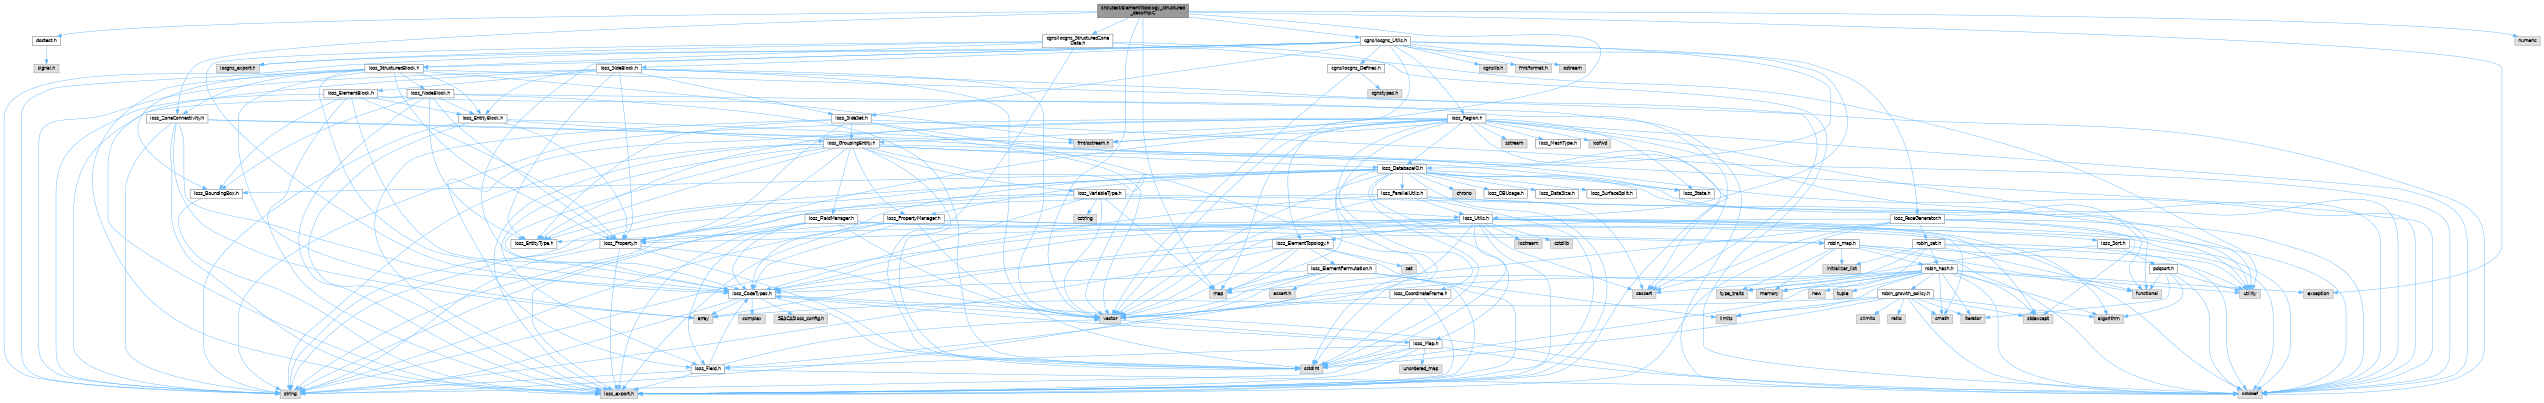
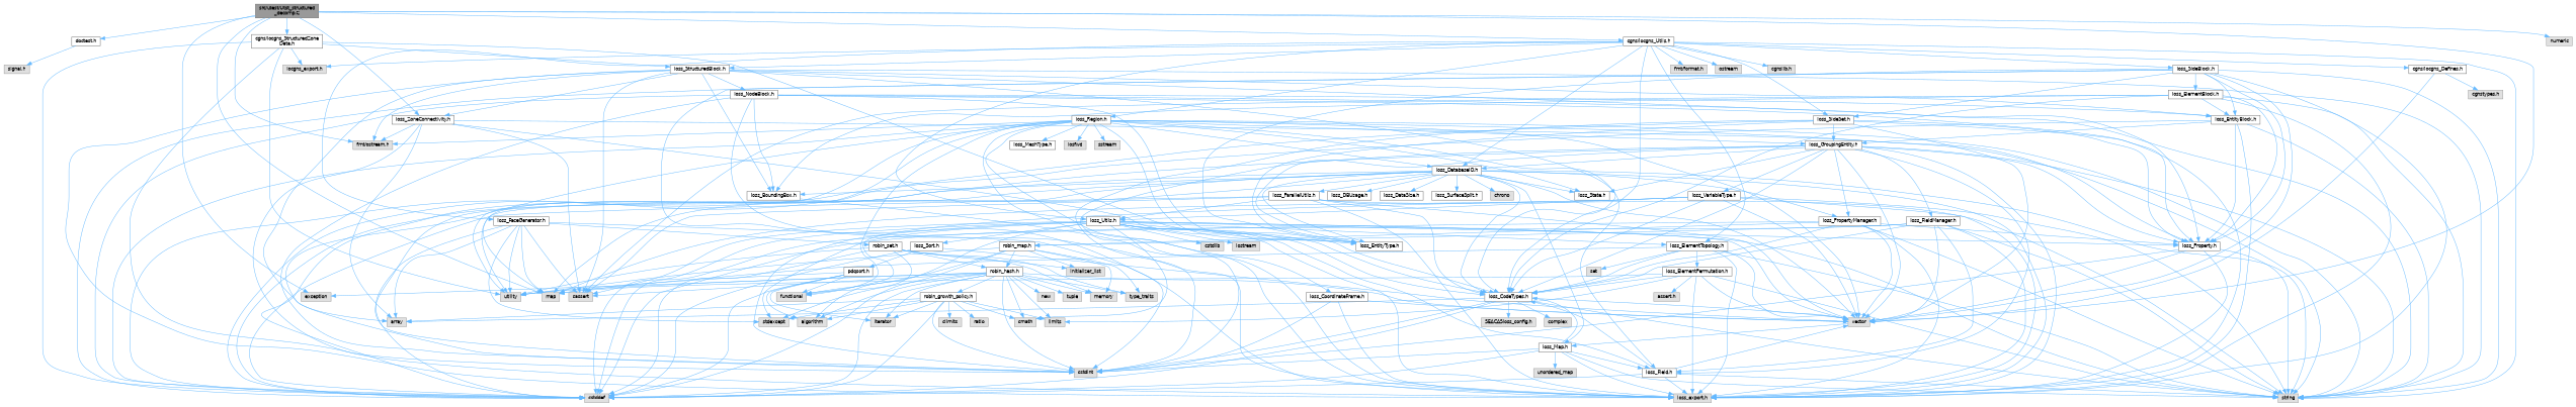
  digraph {
    node [color=grey60 fillcolor="#E0E0E0" fontname=Helvetica fontsize=10 shape=box style=filled]
    edge [color=steelblue1 fontname=Helvetica fontsize=10 labelfontname=Helvetica labelfontsize=10 style=solid]
-   n1 [color=gray40 fillcolor=grey60 fontcolor=black height=0.2 label="src/utest/ElementTopology_structured\l_decomp.C" width=0.4]
+   n1 [color=gray40 fillcolor=grey60 fontcolor=black height=0.2 label="src/utest/Utst_structured\l_decomp.C" width=0.4]
    n2 [color=grey40 fillcolor=white height=0.2 label="doctest.h" width=0.4]
    n3 [color=grey40 fillcolor=white height=0.2 label="Ioss_ZoneConnectivity.h" width=0.4]
    n4 [height=0.2 label=vector width=0.4]
    n5 [height=0.2 label="fmt/ostream.h" width=0.4]
    n6 [color=grey40 fillcolor=white height=0.2 label="cgns/Iocgns_StructuredZone\lData.h" width=0.4]
    n7 [height=0.2 label=map width=0.4]
    n8 [height=0.2 label=exception width=0.4]
    n9 [color=grey40 fillcolor=white height=0.2 label="cgns/Iocgns_Utils.h" width=0.4]
    n10 [height=0.2 label=numeric width=0.4]
    n11 [height=0.2 label="signal.h" width=0.4]
    n12 [height=0.2 label="ioss_export.h" width=0.4]
    n13 [color=grey40 fillcolor=white height=0.2 label="Ioss_CodeTypes.h" width=0.4]
    n14 [height=0.2 label=array width=0.4]
    n15 [height=0.2 label=string width=0.4]
    n16 [height=0.2 label=cassert width=0.4]
    n17 [color=grey40 fillcolor=white height=0.2 label="Ioss_Map.h" width=0.4]
    n18 [height=0.2 label=cstddef width=0.4]
    n19 [height=0.2 label=cstdint width=0.4]
    n20 [height=0.2 label="iocgns_export.h" width=0.4]
    n21 [color=grey40 fillcolor=white height=0.2 label="Ioss_StructuredBlock.h" width=0.4]
    n22 [height=0.2 label=utility width=0.4]
    n23 [color=grey40 fillcolor=white height=0.2 label="Ioss_DatabaseIO.h" width=0.4]
    n24 [color=grey40 fillcolor=white height=0.2 label="Ioss_Utils.h" width=0.4]
    n25 [color=grey40 fillcolor=white height=0.2 label="Ioss_ElementTopology.h" width=0.4]
    n26 [color=grey40 fillcolor=white height=0.2 label="Ioss_FaceGenerator.h" width=0.4]
    n27 [color=grey40 fillcolor=white height=0.2 label="Ioss_Region.h" width=0.4]
    n28 [color=grey40 fillcolor=white height=0.2 label="Ioss_SideBlock.h" width=0.4]
    n29 [color=grey40 fillcolor=white height=0.2 label="Ioss_SideSet.h" width=0.4]
    n30 [color=grey40 fillcolor=white height=0.2 label="cgns/Iocgns_Defines.h" width=0.4]
    n31 [height=0.2 label="cgnslib.h" width=0.4]
    n32 [height=0.2 label="fmt/format.h" width=0.4]
    n33 [height=0.2 label=ostream width=0.4]
    n34 [height=0.2 label="SEACASIoss_config.h" width=0.4]
    n35 [height=0.2 label=complex width=0.4]
    n36 [color=grey40 fillcolor=white height=0.2 label="Ioss_BoundingBox.h" width=0.4]
    n37 [color=grey40 fillcolor=white height=0.2 label="Ioss_EntityBlock.h" width=0.4]
    n38 [color=grey40 fillcolor=white height=0.2 label="Ioss_Property.h" width=0.4]
    n39 [color=grey40 fillcolor=white height=0.2 label="Ioss_NodeBlock.h" width=0.4]
    n40 [color=grey40 fillcolor=white height=0.2 label="Ioss_GroupingEntity.h" width=0.4]
    n41 [color=grey40 fillcolor=white height=0.2 label="Ioss_EntityType.h" width=0.4]
    n42 [color=grey40 fillcolor=white height=0.2 label="Ioss_Field.h" width=0.4]
    n43 [color=grey40 fillcolor=white height=0.2 label="Ioss_PropertyManager.h" width=0.4]
    n44 [color=grey40 fillcolor=white height=0.2 label="Ioss_State.h" width=0.4]
    n45 [color=grey40 fillcolor=white height=0.2 label="Ioss_FieldManager.h" width=0.4]
    n46 [color=grey40 fillcolor=white height=0.2 label="Ioss_VariableType.h" width=0.4]
    n47 [color=grey40 fillcolor=white height=0.2 label="Ioss_DBUsage.h" width=0.4]
    n48 [color=grey40 fillcolor=white height=0.2 label="Ioss_DataSize.h" width=0.4]
    n49 [color=grey40 fillcolor=white height=0.2 label="Ioss_ParallelUtils.h" width=0.4]
    n50 [color=grey40 fillcolor=white height=0.2 label="Ioss_SurfaceSplit.h" width=0.4]
    n51 [height=0.2 label=chrono width=0.4]
    n52 [color=grey40 fillcolor=white height=0.2 label="robin_map.h" width=0.4]
    n53 [height=0.2 label=functional width=0.4]
-   n54 [height=0.2 label=cstring width=0.4]
    n55 [height=0.2 label=unordered_map width=0.4]
    n56 [color=grey40 fillcolor=white height=0.2 label="Ioss_Sort.h" width=0.4]
    n57 [height=0.2 label=algorithm width=0.4]
    n58 [height=0.2 label=cmath width=0.4]
    n59 [height=0.2 label=cstdlib width=0.4]
    n60 [height=0.2 label=iostream width=0.4]
    n61 [height=0.2 label=stdexcept width=0.4]
    n62 [color=grey40 fillcolor=white height=0.2 label="Ioss_ElementPermutation.h" width=0.4]
    n63 [height=0.2 label=set width=0.4]
    n64 [color=grey40 fillcolor=white height=0.2 label="pdqsort.h" width=0.4]
    n65 [height=0.2 label="assert.h" width=0.4]
    n66 [height=0.2 label=limits width=0.4]
    n67 [height=0.2 label=iterator width=0.4]
    n68 [height=0.2 label=initializer_list width=0.4]
    n69 [height=0.2 label=memory width=0.4]
    n70 [height=0.2 label=type_traits width=0.4]
    n71 [color=grey40 fillcolor=white height=0.2 label="robin_hash.h" width=0.4]
    n72 [height=0.2 label=new width=0.4]
    n73 [height=0.2 label=tuple width=0.4]
    n74 [color=grey40 fillcolor=white height=0.2 label="robin_growth_policy.h" width=0.4]
    n75 [height=0.2 label=climits width=0.4]
    n76 [height=0.2 label=ratio width=0.4]
    n77 [color=grey40 fillcolor=white height=0.2 label="robin_set.h" width=0.4]
    n78 [color=grey40 fillcolor=white height=0.2 label="Ioss_CoordinateFrame.h" width=0.4]
    n79 [color=grey40 fillcolor=white height=0.2 label="Ioss_MeshType.h" width=0.4]
    n80 [height=0.2 label=iosfwd width=0.4]
    n81 [height=0.2 label=sstream width=0.4]
    n82 [color=grey40 fillcolor=white height=0.2 label="Ioss_ElementBlock.h" width=0.4]
    n83 [height=0.2 label="cgnstypes.h" width=0.4]
    n1 -> n2
    n1 -> n3
    n1 -> n4
    n1 -> n5
    n1 -> n6
    n1 -> n7
    n1 -> n8
    n1 -> n9
    n1 -> n10
    n2 -> n11
    n3 -> n5
    n3 -> n12
    n3 -> n13
    n3 -> n14
    n3 -> n15
    n3 -> n16
    n4 -> n17
    n6 -> n13
    n6 -> n18
    n6 -> n19
    n6 -> n20
    n6 -> n21
    n6 -> n22
    n9 -> n13
    n9 -> n15
    n9 -> n20
    n9 -> n21
    n9 -> n23
    n9 -> n24
    n9 -> n25
    n9 -> n26
    n9 -> n27
    n9 -> n28
    n9 -> n29
    n9 -> n30
    n9 -> n31
    n9 -> n32
    n9 -> n33
    n13 -> n4
    n13 -> n14
    n13 -> n15
    n13 -> n18
    n13 -> n19
    n13 -> n34
    n13 -> n35
    n17 -> n12
    n17 -> n13
    n17 -> n15
    n17 -> n18
    n17 -> n19
    n17 -> n42
    n17 -> n55
    n21 -> n3
    n21 -> n5
    n21 -> n12
    n21 -> n13
    n21 -> n14
    n21 -> n15
    n21 -> n16
    n21 -> n36
    n21 -> n37
    n21 -> n38
    n21 -> n39
    n23 -> n4
    n23 -> n7
    n23 -> n12
    n23 -> n13
    n23 -> n15
    n23 -> n17
    n23 -> n18
    n23 -> n19
    n23 -> n22
    n23 -> n36
    n23 -> n41
    n23 -> n43
    n23 -> n44
    n23 -> n47
    n23 -> n48
    n23 -> n49
    n23 -> n50
    n23 -> n51
    n24 -> n4
    n24 -> n12
    n24 -> n13
    n24 -> n15
    n24 -> n16
    n24 -> n18
    n24 -> n19
    n24 -> n25
    n24 -> n38
    n24 -> n41
    n24 -> n42
    n24 -> n56
    n24 -> n57
    n24 -> n58
    n24 -> n59
    n24 -> n60
    n24 -> n61
    n25 -> n4
    n25 -> n7
    n25 -> n12
    n25 -> n13
    n25 -> n15
    n25 -> n62
    n25 -> n63
    n26 -> n7
    n26 -> n12
    n26 -> n14
    n26 -> n16
    n26 -> n18
    n26 -> n22
    n26 -> n61
    n26 -> n77
    n27 -> n4
    n27 -> n5
    n27 -> n7
    n27 -> n12
    n27 -> n15
    n27 -> n18
    n27 -> n19
    n27 -> n22
    n27 -> n23
    n27 -> n38
    n27 -> n40
    n27 -> n41
    n27 -> n42
    n27 -> n44
    n27 -> n53
    n27 -> n78
    n27 -> n79
    n27 -> n80
    n27 -> n81
    n28 -> n4
    n28 -> n12
    n28 -> n15
    n28 -> n18
    n28 -> n19
    n28 -> n29
    n28 -> n37
    n28 -> n38
    n28 -> n41
    n28 -> n82
    n29 -> n4
    n29 -> n12
    n29 -> n18
    n29 -> n19
    n29 -> n38
    n29 -> n40
    n29 -> n41
    n30 -> n4
    n30 -> n83
    n36 -> n12
    n37 -> n12
    n37 -> n15
    n37 -> n18
    n37 -> n38
    n37 -> n40
    n38 -> n4
    n38 -> n12
    n38 -> n15
    n38 -> n19
    n39 -> n12
    n39 -> n15
    n39 -> n18
    n39 -> n19
    n39 -> n36
    n39 -> n37
    n39 -> n38
    n39 -> n41
    n40 -> n4
    n40 -> n12
    n40 -> n13
    n40 -> n15
    n40 -> n18
    n40 -> n19
    n40 -> n23
    n40 -> n38
    n40 -> n41
    n40 -> n42
    n40 -> n43
    n40 -> n44
    n40 -> n45
    n40 -> n46
    n42 -> n4
    n42 -> n12
    n42 -> n13
    n42 -> n15
    n42 -> n18
    n43 -> n4
    n43 -> n12
    n43 -> n13
    n43 -> n15
    n43 -> n18
    n43 -> n38
    n43 -> n52
    n45 -> n4
    n45 -> n12
    n45 -> n13
    n45 -> n15
    n45 -> n18
    n45 -> n42
    n45 -> n52
    n46 -> n4
    n46 -> n7
    n46 -> n12
    n46 -> n13
    n46 -> n15
    n46 -> n24
    n46 -> n53
-   n46 -> n54
    n49 -> n4
    n49 -> n12
    n49 -> n13
    n49 -> n15
    n49 -> n16
    n49 -> n18
    n49 -> n24
    n52 -> n18
    n52 -> n22
    n52 -> n53
    n52 -> n68
    n52 -> n69
    n52 -> n70
    n52 -> n71
    n56 -> n4
    n56 -> n18
    n56 -> n64
    n62 -> n4
    n62 -> n7
    n62 -> n12
    n62 -> n13
    n62 -> n15
    n62 -> n65
    n62 -> n66
    n64 -> n18
    n64 -> n22
    n64 -> n53
    n64 -> n57
    n64 -> n67
    n71 -> n4
    n71 -> n8
    n71 -> n16
    n71 -> n18
    n71 -> n19
    n71 -> n22
    n71 -> n57
    n71 -> n58
    n71 -> n61
    n71 -> n66
    n71 -> n67
    n71 -> n69
    n71 -> n70
    n71 -> n72
    n71 -> n73
    n71 -> n74
    n74 -> n14
    n74 -> n18
    n74 -> n19
    n74 -> n57
    n74 -> n58
    n74 -> n61
    n74 -> n66
    n74 -> n67
    n74 -> n75
    n74 -> n76
    n77 -> n18
    n77 -> n22
    n77 -> n53
    n77 -> n68
    n77 -> n69
    n77 -> n70
    n77 -> n71
    n78 -> n4
    n78 -> n12
    n78 -> n19
    n82 -> n12
    n82 -> n13
    n82 -> n15
    n82 -> n16
    n82 -> n36
    n82 -> n37
    n82 -> n38
  }
